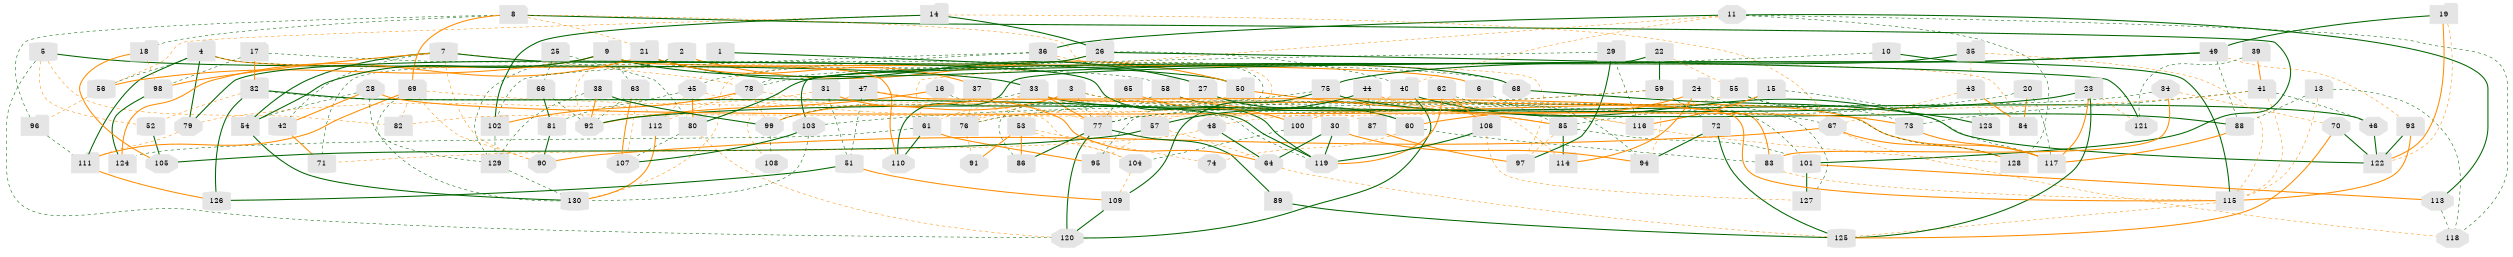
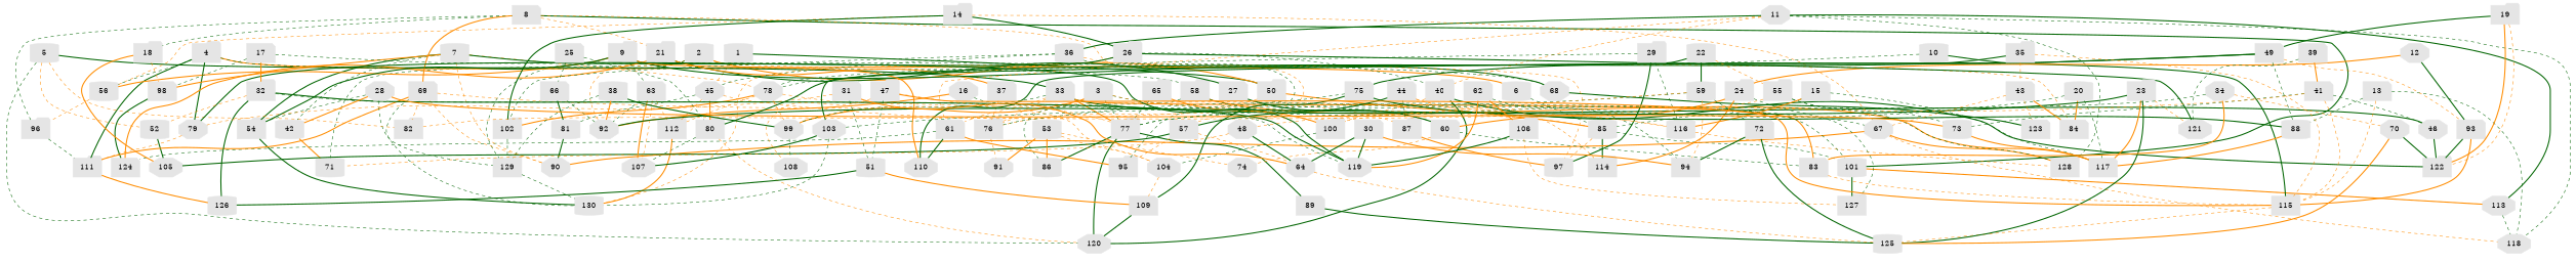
  graph {
    node [color=gray90 shape=folder style=filled]
    edge [color=darkgreen style=dashed]
    1 [shape=cylinder]
    45 [shape=octagon]
    50
    85 [shape=cylinder]
    80
    81 [shape=cylinder]
    112
    76
    2 [shape=cylinder]
    71 [shape=cylinder]
    84 [shape=note]
    92 [shape=octagon]
    129
    130 [shape=cylinder]
    3 [shape=note]
    67 [shape=octagon]
    77
    87
    99 [shape=octagon]
    90 [shape=octagon]
    118 [shape=octagon]
    128
    91 [shape=octagon]
    120 [shape=octagon]
    86 [shape=cylinder]
    89 [shape=note]
    97 [shape=cylinder]
    108 [shape=octagon]
    6 [shape=cylinder]
    4
    56 [shape=cylinder]
    58
    79 [shape=octagon]
    111
    96
    117 [shape=note]
    60 [shape=note]
    126 [shape=cylinder]
    5 [shape=cylinder]
    33 [shape=note]
    52 [shape=cylinder]
    82
    61 [shape=note]
    46 [shape=octagon]
    83 [shape=note]
    105 [shape=octagon]
    101 [shape=cylinder]
    114
    7 [shape=cylinder]
    42 [shape=cylinder]
    54
    78 [shape=octagon]
    98 [shape=note]
    119 [shape=octagon]
    102
    104 [shape=octagon]
    124 [shape=note]
    8 [shape=note]
    18
    21
    57 [shape=note]
    69 [shape=note]
    27 [shape=note]
    37 [shape=note]
    64 [shape=octagon]
    95
    116 [shape=cylinder]
    113 [shape=octagon]
    127
    9
    68 [shape=octagon]
    110 [shape=octagon]
    63 [shape=note]
    65
    100
    123 [shape=note]
    10 [shape=cylinder]
    115
    125 [shape=cylinder]
    11 [shape=octagon]
    36 [shape=cylinder]
    40
    122
+   12 [shape=octagon]
    24
    93 [shape=note]
    13 [shape=note]
    88 [shape=cylinder]
    14
    26
    121 [shape=octagon]
    15 [shape=note]
    16 [shape=octagon]
    17 [shape=note]
    32
    49 [shape=note]
    19
    75 [shape=note]
    20 [shape=cylinder]
    74 [shape=octagon]
    22 [shape=cylinder]
    55
    59 [shape=cylinder]
    103 [shape=octagon]
    73 [shape=cylinder]
    94 [shape=note]
    72 [shape=note]
    107 [shape=octagon]
    23
    25 [shape=note]
    66 [shape=note]
    28 [shape=octagon]
    29
    30 [shape=note]
    31 [shape=note]
    51 [shape=cylinder]
    109 [shape=note]
    34 [shape=octagon]
    70 [shape=octagon]
    35
    43 [shape=note]
    38 [shape=cylinder]
    39 [shape=note]
    41 [shape=note]
    48 [shape=octagon]
    44 [shape=note]
    47
    53 [shape=cylinder]
    62 [shape=note]
    106
    1 -- 45 [color=darkorange]
    1 -- 50 [style=bold]
    45 -- 85 [color=darkorange]
    45 -- 80 [color=darkorange style=bold]
    45 -- 81
    45 -- 112 [color=darkorange]
    50 -- 85 [color=darkorange style=bold]
    50 -- 76 [color=darkorange]
    85 -- 97 [color=darkorange]
    85 -- 101
    85 -- 114 [style=bold]
    80 -- 120 [color=darkorange]
    80 -- 107
    81 -- 90 [style=bold]
    112 -- 130 [color=darkorange style=bold]
    76 -- 91 [color=darkorange]
    2 -- 50 [color=darkorange style=bold]
    2 -- 71
    2 -- 84 [color=darkorange]
    2 -- 92 [color=darkorange]
    2 -- 129
    129 -- 130
    3 -- 76 [color=darkorange]
    3 -- 67
    3 -- 77
    3 -- 87 [color=darkorange]
    3 -- 99 [color=darkorange style=bold]
    67 -- 90 [color=darkorange style=bold]
    67 -- 118 [color=darkorange]
    67 -- 128 [color=darkorange style=bold]
    77 -- 120 [style=bold]
    77 -- 86 [style=bold]
    77 -- 89 [style=bold]
    87 -- 97 [color=darkorange style=bold]
    99 -- 108
    89 -- 125 [style=bold]
    6 -- 85
    4 -- 6 [color=darkorange style=bold]
    4 -- 56
    4 -- 58
    4 -- 79 [style=bold]
    4 -- 111 [style=bold]
    56 -- 96 [color=darkorange]
    58 -- 86
    58 -- 117 [color=darkorange style=bold]
    58 -- 60
    79 -- 111 [color=darkorange]
    111 -- 126 [color=darkorange style=bold]
    96 -- 111
    60 -- 83
    60 -- 74 [color=darkorange]
    5 -- 120
    5 -- 33 [style=bold]
    5 -- 52 [color=darkorange]
    5 -- 82 [color=darkorange]
    33 -- 76 [color=darkorange]
    33 -- 77 [color=darkorange style=bold]
    33 -- 99
    33 -- 61 [color=darkorange]
    33 -- 46 [style=bold]
    33 -- 83 [color=darkorange style=bold]
    52 -- 105 [style=bold]
    61 -- 124
    61 -- 95 [color=darkorange style=bold]
    61 -- 110 [style=bold]
    46 -- 122 [style=bold]
    83 -- 115 [color=darkorange]
    101 -- 113 [color=darkorange style=bold]
    101 -- 127 [style=bold]
    7 -- 90 [color=darkorange]
    7 -- 42
    7 -- 54 [style=bold]
    7 -- 78 [color=darkorange]
    7 -- 98 [color=darkorange style=bold]
    7 -- 119 [style=bold]
    42 -- 71 [color=darkorange style=bold]
    54 -- 130 [style=bold]
    78 -- 112 [color=darkorange]
    78 -- 99 [color=darkorange]
    78 -- 102 [color=darkorange style=bold]
    78 -- 104 [color=darkorange]
    98 -- 124 [style=bold]
    102 -- 129
    104 -- 109 [color=darkorange]
    8 -- 96
    8 -- 101 [style=bold]
    8 -- 18
    8 -- 21 [color=darkorange]
    8 -- 57 [color=darkorange]
    8 -- 69 [color=darkorange style=bold]
    18 -- 105 [color=darkorange style=bold]
    18 -- 98 [color=darkorange]
    21 -- 124 [color=darkorange style=bold]
    21 -- 27 [style=bold]
    21 -- 37 [color=darkorange style=bold]
    57 -- 105 [style=bold]
    57 -- 64 [color=darkorange]
    57 -- 95 [color=darkorange]
    69 -- 130
    69 -- 90 [color=darkorange]
    69 -- 111 [color=darkorange style=bold]
    69 -- 82 [color=darkorange]
    69 -- 116 [color=darkorange]
    27 -- 60 [style=bold]
    37 -- 76 [color=darkorange]
    64 -- 125 [color=darkorange]
    116 -- 128 [color=darkorange]
    113 -- 118
    9 -- 56 [color=darkorange style=bold]
    9 -- 54 [style=bold]
    9 -- 68 [style=bold]
    9 -- 110 [color=darkorange style=bold]
    9 -- 63
    68 -- 123 [style=bold]
    63 -- 112 [color=darkorange]
    63 -- 92
    63 -- 107 [color=darkorange style=bold]
    63 -- 107 [color=darkorange]
    65 -- 77
    65 -- 100 [color=darkorange style=bold]
    100 -- 104
    10 -- 78
    10 -- 115 [style=bold]
    115 -- 125 [color=darkorange]
    11 -- 118
    11 -- 128
    11 -- 61 [color=darkorange]
    11 -- 113 [style=bold]
    11 -- 36 [style=bold]
    11 -- 40 [color=darkorange]
    36 -- 45
    36 -- 97 [color=darkorange]
    36 -- 102
    36 -- 95
    40 -- 120 [style=bold]
    40 -- 100 [color=darkorange]
    40 -- 122 [style=bold]
+   12 -- 24 [color=darkorange style=bold]
+   12 -- 93 [style=bold]
    24 -- 60 [color=darkorange style=bold]
    24 -- 114 [color=darkorange style=bold]
    24 -- 127
    93 -- 115 [color=darkorange style=bold]
    93 -- 122 [style=bold]
    13 -- 118
    13 -- 115 [color=darkorange]
    13 -- 88
    88 -- 117 [color=darkorange style=bold]
    14 -- 67 [color=darkorange]
    14 -- 56 [color=darkorange]
    14 -- 102 [style=bold]
    14 -- 26 [style=bold]
    26 -- 130 [color=darkorange]
    26 -- 79 [style=bold]
    26 -- 40
    26 -- 121 [style=bold]
    15 -- 85
    15 -- 117
    15 -- 116 [color=darkorange style=bold]
    16 -- 92 [color=darkorange style=bold]
    16 -- 101
    17 -- 98
    17 -- 68
    17 -- 32 [color=darkorange style=bold]
    32 -- 126 [style=bold]
    32 -- 52 [color=darkorange]
    32 -- 119
    32 -- 119 [style=bold]
    49 -- 110 [style=bold]
    49 -- 93 [color=darkorange]
    49 -- 88
    49 -- 75 [style=bold]
    19 -- 122 [color=darkorange style=bold]
    19 -- 122 [color=darkorange]
    19 -- 49 [style=bold]
    75 -- 88 [style=bold]
    75 -- 103
    75 -- 109 [style=bold]
    20 -- 84 [color=darkorange style=bold]
    20 -- 77
    20 -- 117
    22 -- 55 [color=darkorange]
    22 -- 59 [style=bold]
    22 -- 103 [style=bold]
    55 -- 128
    55 -- 82 [color=darkorange]
    55 -- 73
    59 -- 76
    59 -- 100 [color=darkorange]
    59 -- 94 [color=darkorange]
    59 -- 72
    103 -- 130
    103 -- 107 [style=bold]
    73 -- 117 [color=darkorange style=bold]
    72 -- 125 [style=bold]
    72 -- 94 [style=bold]
    23 -- 92 [style=bold]
    23 -- 117 [color=darkorange style=bold]
    23 -- 125 [style=bold]
    23 -- 121 [color=darkorange]
    25 -- 80
    25 -- 66
    66 -- 81 [style=bold]
    66 -- 92
    28 -- 129
    28 -- 42 [color=darkorange style=bold]
    28 -- 54
    28 -- 73 [color=darkorange style=bold]
    29 -- 97 [style=bold]
    29 -- 78
    29 -- 116
    30 -- 119 [style=bold]
    30 -- 64 [style=bold]
    30 -- 94 [color=darkorange style=bold]
    31 -- 79 [color=darkorange]
    31 -- 64 [color=darkorange style=bold]
    31 -- 51
    51 -- 126 [style=bold]
    51 -- 109 [color=darkorange style=bold]
    109 -- 120 [style=bold]
    34 -- 77
    34 -- 83 [color=darkorange style=bold]
    34 -- 70 [color=darkorange]
    70 -- 125 [color=darkorange style=bold]
    70 -- 122 [style=bold]
    35 -- 80 [style=bold]
    35 -- 115 [color=darkorange]
    35 -- 43 [color=darkorange]
    43 -- 84 [color=darkorange style=bold]
    43 -- 67 [color=darkorange]
    43 -- 123 [color=darkorange]
    38 -- 92 [color=darkorange style=bold]
    38 -- 129
    38 -- 99 [style=bold]
    39 -- 121
    39 -- 41 [color=darkorange style=bold]
    41 -- 46
    41 -- 115 [color=darkorange]
    41 -- 73
    41 -- 48 [color=darkorange]
    48 -- 71 [color=darkorange]
    48 -- 64 [style=bold]
    44 -- 87
    44 -- 114 [color=darkorange]
    44 -- 57 [style=bold]
    44 -- 116 [color=darkorange]
    47 -- 77 [color=darkorange]
    47 -- 108 [color=darkorange]
    47 -- 115 [color=darkorange style=bold]
    47 -- 51
    53 -- 91 [color=darkorange style=bold]
    53 -- 86 [color=darkorange style=bold]
    53 -- 104 [color=darkorange]
    53 -- 74 [color=darkorange]
    62 -- 119 [color=darkorange style=bold]
    62 -- 94
    62 -- 106 [color=darkorange style=bold]
    106 -- 119 [style=bold]
    106 -- 127 [color=darkorange]
  }
